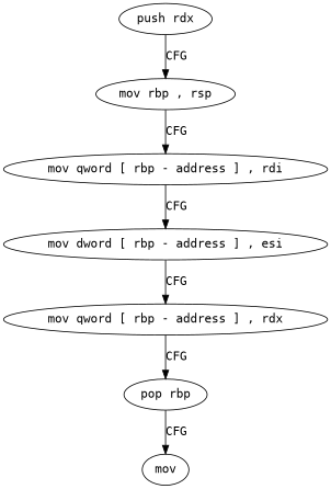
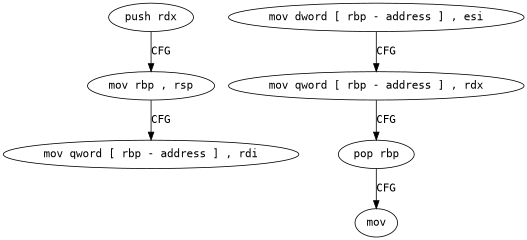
  digraph {
    fontname="DejaVu Sans Mono"
    node [fontname="DejaVu Sans Mono"]
    edge [fontname="DejaVu Sans Mono"]
    n1 [label="push rdx"]
    n2 [label="mov rbp , rsp"]
    n3 [label="mov qword [ rbp - address ] , rdi"]
    n4 [label="mov dword [ rbp - address ] , esi"]
    n5 [label="mov qword [ rbp - address ] , rdx"]
    n6 [label="pop rbp"]
    n7 [label=mov]
    n1 -> n2 [label=CFG]
    n2 -> n3 [label=CFG]
-   n3 -> n4 [label=CFG]
    n4 -> n5 [label=CFG]
    n5 -> n6 [label=CFG]
    n6 -> n7 [label=CFG]
  }
